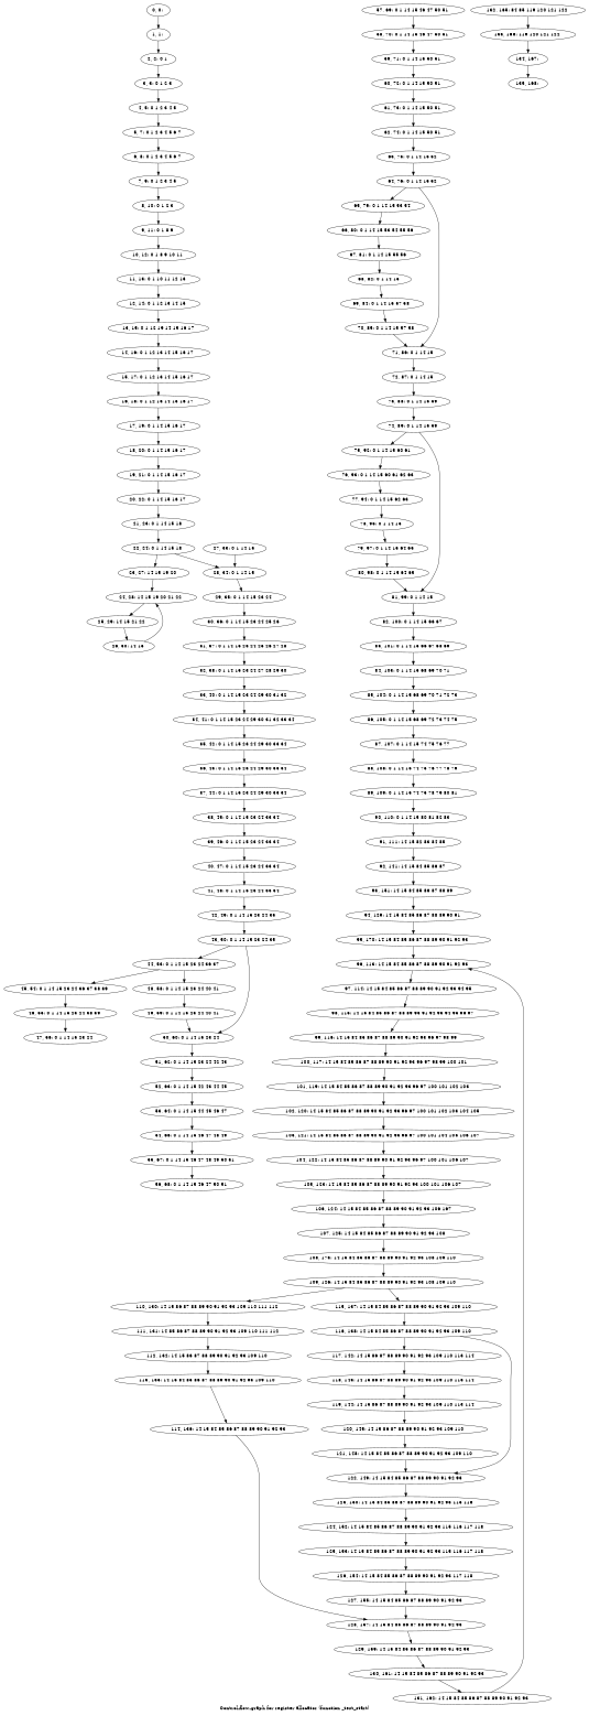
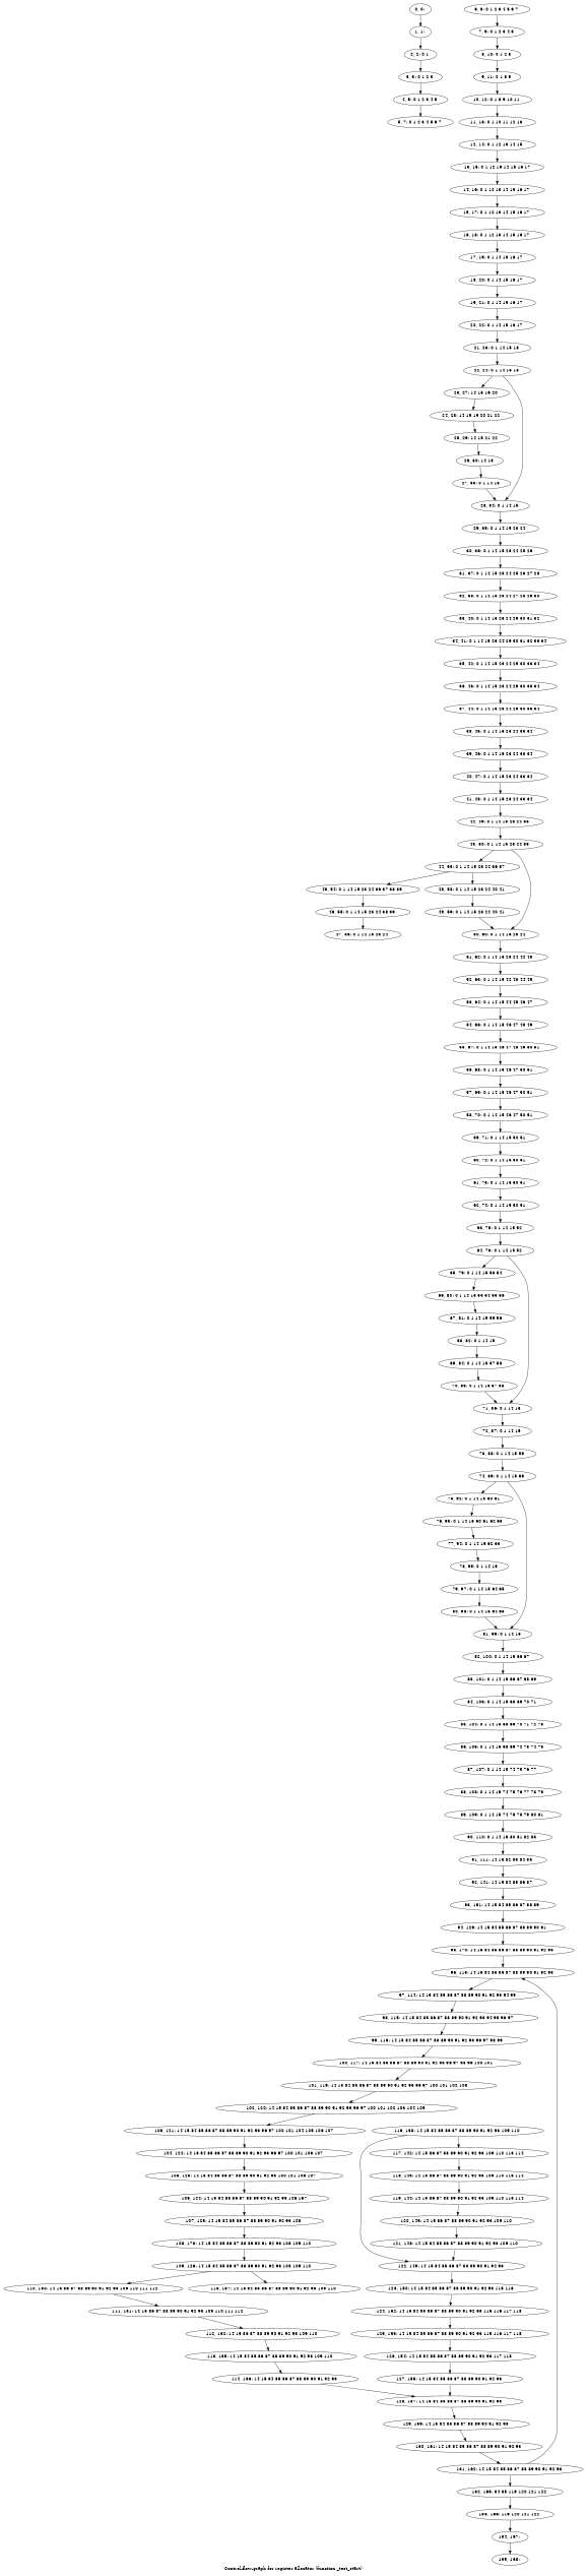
  digraph {
    label="Control-flow-graph for register allocator (function _test_start)"
    n1 [label="0, 0: "]
    n2 [label="1, 1: "]
    n3 [label="2, 2: 0 1 "]
    n4 [label="3, 3: 0 1 2 3 "]
    n5 [label="4, 5: 0 1 2 3 4 5 "]
    n6 [label="5, 7: 0 1 2 3 4 5 6 7 "]
    n7 [label="6, 8: 0 1 2 3 4 5 6 7 "]
    n8 [label="7, 9: 0 1 2 3 4 5 "]
    n9 [label="8, 10: 0 1 2 3 "]
    n10 [label="9, 11: 0 1 8 9 "]
    n11 [label="10, 12: 0 1 8 9 10 11 "]
    n12 [label="11, 13: 0 1 10 11 12 13 "]
    n13 [label="12, 14: 0 1 12 13 14 15 "]
    n14 [label="13, 15: 0 1 12 19 14 15 16 17"]
    n15 [label="14, 16: 0 1 12 13 14 15 16 17 "]
    n16 [label="15, 17: 0 1 12 13 14 15 16 17 "]
    n17 [label="16, 18: 0 1 12 13 14 15 16 17 "]
    n18 [label="17, 19: 0 1 14 15 16 17 "]
    n19 [label="18, 20: 0 1 14 15 16 17 "]
    n20 [label="19, 21: 0 1 14 15 16 17 "]
    n21 [label="20, 22: 0 1 14 15 16 17 "]
    n22 [label="21, 23: 0 1 14 15 18 "]
    n23 [label="22, 24: 0 1 14 15 18 "]
    n24 [label="23, 27: 14 15 19 20 "]
    n25 [label="28, 34: 0 1 14 15 "]
    n26 [label="24, 28: 14 15 19 20 21 22 "]
    n27 [label="29, 35: 0 1 14 15 23 24 "]
    n28 [label="25, 29: 14 15 21 22 "]
    n29 [label="26, 30: 14 15 "]
    n30 [label="27, 33: 0 1 14 15 "]
    n31 [label="30, 36: 0 1 14 15 23 24 25 26 "]
    n32 [label="31, 37: 0 1 14 15 23 24 25 26 27 28 "]
    n33 [label="32, 38: 0 1 14 15 23 24 27 28 29 30 "]
    n34 [label="33, 40: 0 1 14 15 23 24 29 30 31 32 "]
    n35 [label="34, 41: 0 1 14 15 23 24 29 30 31 32 33 34 "]
    n36 [label="35, 42: 0 1 14 15 23 24 29 30 33 34 "]
    n37 [label="36, 43: 0 1 14 15 23 24 29 30 33 34 "]
    n38 [label="37, 44: 0 1 14 15 23 24 29 30 33 34 "]
    n39 [label="38, 45: 0 1 14 15 23 24 33 34 "]
    n40 [label="39, 46: 0 1 14 15 23 24 33 34 "]
    n41 [label="40, 47: 0 1 14 15 23 24 33 34 "]
    n42 [label="41, 48: 0 1 14 15 23 24 33 34 "]
    n43 [label="42, 49: 0 1 14 15 23 24 35 "]
    n44 [label="43, 50: 0 1 14 15 23 24 35 "]
    n45 [label="44, 53: 0 1 14 15 23 24 36 37 "]
    n46 [label="50, 60: 0 1 14 15 23 24 "]
    n47 [label="45, 54: 0 1 14 15 23 24 36 37 38 39 "]
    n48 [label="48, 58: 0 1 14 15 23 24 40 41 "]
    n49 [label="51, 62: 0 1 14 15 23 24 42 43 "]
    n50 [label="46, 55: 0 1 14 15 23 24 38 39 "]
    n51 [label="47, 56: 0 1 14 15 23 24 "]
    n52 [label="49, 59: 0 1 14 15 23 24 40 41 "]
    n53 [label="52, 63: 0 1 14 15 42 43 44 45 "]
    n54 [label="53, 64: 0 1 14 15 44 45 46 47 "]
    n55 [label="54, 66: 0 1 14 15 46 47 48 49 "]
    n56 [label="55, 67: 0 1 14 15 46 47 48 49 50 51 "]
    n57 [label="56, 68: 0 1 14 15 46 47 50 51 "]
    n58 [label="57, 69: 0 1 14 15 46 47 50 51 "]
    n59 [label="58, 70: 0 1 14 15 46 47 50 51 "]
    n60 [label="59, 71: 0 1 14 15 50 51 "]
    n61 [label="60, 72: 0 1 14 15 50 51 "]
    n62 [label="61, 73: 0 1 14 15 50 51 "]
    n63 [label="62, 74: 0 1 14 15 50 51 "]
    n64 [label="63, 75: 0 1 14 15 52 "]
    n65 [label="64, 76: 0 1 14 15 52 "]
    n66 [label="65, 79: 0 1 14 15 53 54 "]
    n67 [label="71, 86: 0 1 14 15 "]
    n68 [label="66, 80: 0 1 14 15 53 54 55 56 "]
    n69 [label="72, 87: 0 1 14 15 "]
    n70 [label="67, 81: 0 1 14 15 55 56 "]
    n71 [label="68, 82: 0 1 14 15 "]
    n72 [label="69, 84: 0 1 14 15 57 58 "]
    n73 [label="70, 85: 0 1 14 15 57 58 "]
    n74 [label="73, 88: 0 1 14 15 59 "]
    n75 [label="74, 89: 0 1 14 15 59 "]
    n76 [label="75, 92: 0 1 14 15 60 61 "]
    n77 [label="81, 99: 0 1 14 15 "]
    n78 [label="76, 93: 0 1 14 15 60 61 62 63 "]
    n79 [label="82, 100: 0 1 14 15 66 67 "]
    n80 [label="77, 94: 0 1 14 15 62 63 "]
    n81 [label="78, 95: 0 1 14 15 "]
    n82 [label="79, 97: 0 1 14 15 64 65 "]
    n83 [label="80, 98: 0 1 14 15 64 65 "]
    n84 [label="83, 101: 0 1 14 15 66 67 68 69 "]
    n85 [label="84, 103: 0 1 14 15 68 69 70 71 "]
    n86 [label="85, 104: 0 1 14 15 68 69 70 71 72 73 "]
    n87 [label="86, 105: 0 1 14 15 68 69 72 73 74 75 "]
    n88 [label="87, 107: 0 1 14 15 74 75 76 77 "]
    n89 [label="88, 108: 0 1 14 15 74 75 76 77 78 79 "]
    n90 [label="89, 109: 0 1 14 15 74 75 78 79 80 81 "]
    n91 [label="90, 110: 0 1 14 15 80 81 82 83 "]
    n92 [label="91, 111: 14 15 82 83 84 85 "]
    n93 [label="92, 141: 14 15 84 85 86 87 "]
    n94 [label="93, 151: 14 15 84 85 86 87 88 89 "]
    n95 [label="94, 129: 14 15 84 85 86 87 88 89 90 91 "]
    n96 [label="95, 170: 14 15 84 85 86 87 88 89 90 91 92 93 "]
    n97 [label="96, 113: 14 15 84 85 86 87 88 89 90 91 92 93 "]
    n98 [label="97, 114: 14 15 84 85 86 87 88 89 90 91 92 93 94 95 "]
-   n99 [label="98, 115: 14 15 84 85 86 87 88 89 93 91 92 93 94 95 96 97"]
+   n99 [label="98, 115: 14 15 84 85 86 87 88 89 90 91 92 93 94 95 96 97 "]
    n100 [label="99, 116: 14 15 84 85 86 87 88 89 90 91 92 93 96 97 98 99 "]
    n101 [label="100, 117: 14 15 84 85 86 87 88 89 90 91 92 93 96 97 98 99 100 101 "]
    n102 [label="101, 119: 14 15 84 85 86 87 88 89 90 91 92 93 96 97 100 101 102 103 "]
    n103 [label="102, 120: 14 15 84 85 86 87 88 89 90 91 92 93 96 97 100 101 102 103 104 105 "]
    n104 [label="103, 121: 14 15 84 85 86 87 88 89 90 91 92 93 96 97 100 101 104 105 106 107 "]
    n105 [label="104, 122: 14 15 84 85 86 87 88 89 90 91 92 93 96 97 100 101 106 107 "]
    n106 [label="105, 123: 14 15 84 85 86 87 88 89 90 91 92 93 100 101 106 107 "]
    n107 [label="106, 124: 14 15 84 85 86 87 88 89 90 91 92 93 106 167"]
    n108 [label="107, 125: 14 15 84 85 86 87 88 89 90 91 92 93 108 "]
    n109 [label="108, 173: 14 15 84 85 86 87 88 89 90 91 92 93 108 109 110 "]
    n110 [label="109, 126: 14 15 84 85 86 87 88 89 90 91 92 93 108 109 110 "]
    n111 [label="110, 130: 14 15 86 87 88 89 90 91 92 93 109 110 111 112 "]
    n112 [label="115, 137: 14 15 84 85 86 87 88 89 90 91 92 93 109 110 "]
-   n113 [label="111, 131: 14 85 86 87 88 89 90 91 92 93 109 110 111 112"]
+   n113 [label="111, 131: 14 15 86 87 88 89 90 91 92 93 109 110 111 112 "]
    n114 [label="116, 138: 14 15 84 85 86 87 88 89 90 91 92 93 109 110 "]
    n115 [label="112, 132: 14 15 86 87 88 89 90 91 92 93 109 110 "]
    n116 [label="113, 135: 14 15 84 85 86 87 88 89 90 91 92 93 109 110 "]
    n117 [label="114, 136: 14 15 84 85 86 87 88 89 90 91 92 93 "]
    n118 [label="128, 157: 14 15 84 85 86 87 88 89 90 91 92 93 "]
    n119 [label="129, 159: 14 15 84 85 86 87 88 89 90 91 92 93 "]
    n120 [label="117, 142: 14 15 86 87 88 89 90 91 92 93 109 110 113 114 "]
    n121 [label="122, 149: 14 15 84 85 86 87 88 89 90 91 92 93 "]
    n122 [label="118, 143: 14 15 86 87 88 89 90 91 92 93 109 110 113 114 "]
    n123 [label="123, 150: 14 15 84 85 86 87 88 89 90 91 92 93 115 116 "]
    n124 [label="119, 144: 14 15 86 87 88 89 90 91 92 93 109 110 113 114 "]
    n125 [label="120, 145: 14 15 86 87 88 89 90 91 92 93 109 110 "]
    n126 [label="121, 148: 14 15 84 85 86 87 88 89 90 91 92 93 109 110 "]
    n127 [label="124, 152: 14 15 84 85 86 87 88 89 90 91 92 93 115 116 117 118 "]
    n128 [label="125, 153: 14 15 84 85 86 87 88 89 90 91 92 93 115 116 117 118 "]
    n129 [label="126, 154: 14 15 84 85 86 87 88 89 90 91 92 93 117 118 "]
    n130 [label="127, 155: 14 15 84 85 86 87 88 89 90 91 92 93 "]
    n131 [label="130, 161: 14 15 84 85 86 87 88 89 90 91 92 93 "]
    n132 [label="131, 162: 14 15 84 85 86 87 88 89 90 91 92 93 "]
    n133 [label="132, 165: 84 85 119 120 121 122 "]
    n134 [label="133, 166: 119 120 121 122 "]
    n135 [label="134, 167: "]
    n136 [label="135, 168: "]
    n1 -> n2
    n2 -> n3
    n3 -> n4
    n4 -> n5
    n5 -> n6
-   n6 -> n7
    n7 -> n8
    n8 -> n9
    n9 -> n10
    n10 -> n11
    n11 -> n12
    n12 -> n13
    n13 -> n14
    n14 -> n15
    n15 -> n16
    n16 -> n17
    n17 -> n18
    n18 -> n19
    n19 -> n20
    n20 -> n21
    n21 -> n22
    n22 -> n23
    n23 -> n24
    n23 -> n25
    n24 -> n26
    n25 -> n27
    n26 -> n28
    n27 -> n31
    n28 -> n29
-   n29 -> n26
+   n29 -> n30
    n30 -> n25
    n31 -> n32
    n32 -> n33
    n33 -> n34
    n34 -> n35
    n35 -> n36
    n36 -> n37
    n37 -> n38
    n38 -> n39
    n39 -> n40
    n40 -> n41
    n41 -> n42
    n42 -> n43
    n43 -> n44
    n44 -> n45
    n44 -> n46
    n45 -> n47
    n45 -> n48
    n46 -> n49
    n47 -> n50
    n48 -> n52
    n49 -> n53
    n50 -> n51
    n52 -> n46
    n53 -> n54
    n54 -> n55
    n55 -> n56
    n56 -> n57
+   n57 -> n58
    n58 -> n59
    n59 -> n60
    n60 -> n61
    n61 -> n62
    n62 -> n63
    n63 -> n64
    n64 -> n65
    n65 -> n66
    n65 -> n67
    n66 -> n68
    n67 -> n69
    n68 -> n70
    n69 -> n74
    n70 -> n71
    n71 -> n72
    n72 -> n73
    n73 -> n67
    n74 -> n75
    n75 -> n76
    n75 -> n77
    n76 -> n78
    n77 -> n79
    n78 -> n80
    n79 -> n84
    n80 -> n81
    n81 -> n82
    n82 -> n83
    n83 -> n77
    n84 -> n85
    n85 -> n86
    n86 -> n87
    n87 -> n88
    n88 -> n89
    n89 -> n90
    n90 -> n91
    n91 -> n92
    n92 -> n93
    n93 -> n94
    n94 -> n95
    n95 -> n96
    n96 -> n97
    n97 -> n98
    n98 -> n99
    n99 -> n100
    n100 -> n101
    n101 -> n102
    n102 -> n103
    n103 -> n104
    n104 -> n105
    n105 -> n106
    n106 -> n107
    n107 -> n108
    n108 -> n109
    n109 -> n110
    n110 -> n111
    n110 -> n112
    n111 -> n113
-   n112 -> n114
    n113 -> n115
    n114 -> n120
    n114 -> n121
    n115 -> n116
    n116 -> n117
    n117 -> n118
    n118 -> n119
    n119 -> n131
    n120 -> n122
    n121 -> n123
    n122 -> n124
    n123 -> n127
    n124 -> n125
    n125 -> n126
    n126 -> n121
    n127 -> n128
    n128 -> n129
    n129 -> n130
    n130 -> n118
    n131 -> n132
    n132 -> n97
+   n132 -> n133
    n133 -> n134
    n134 -> n135
    n135 -> n136
  }
